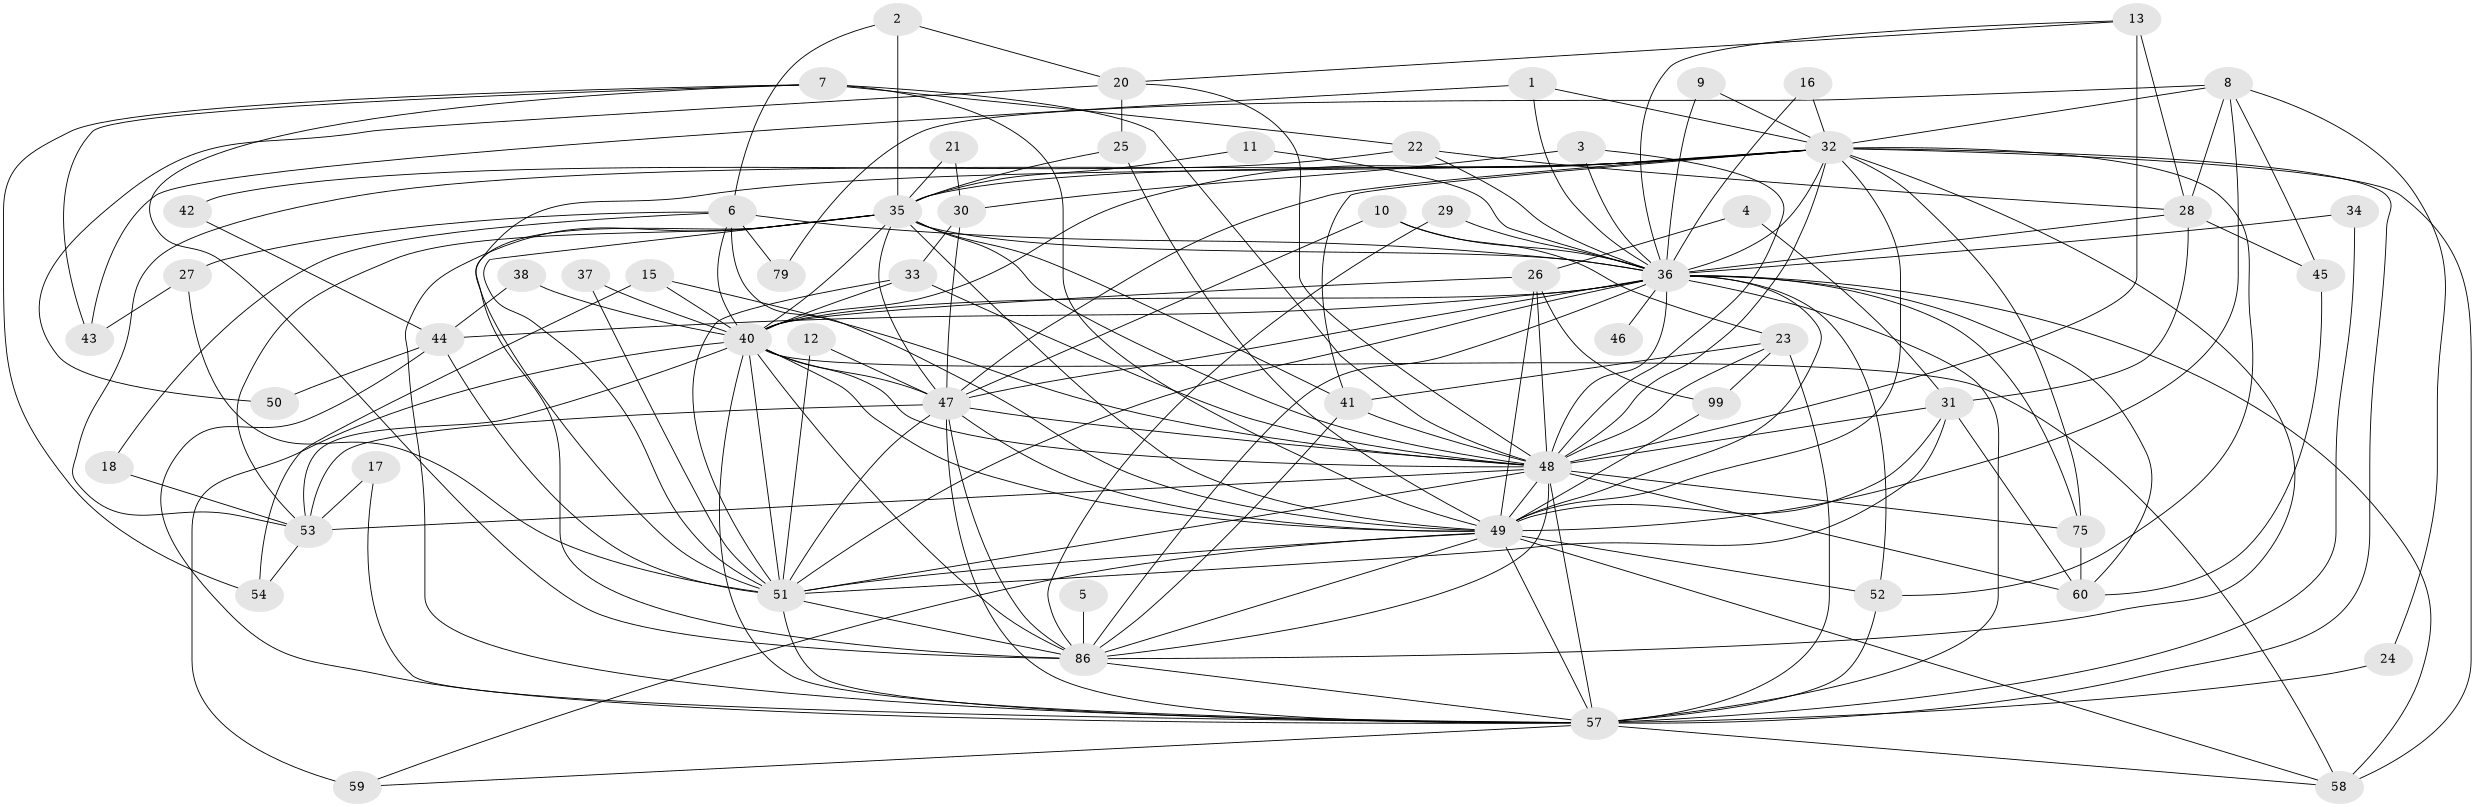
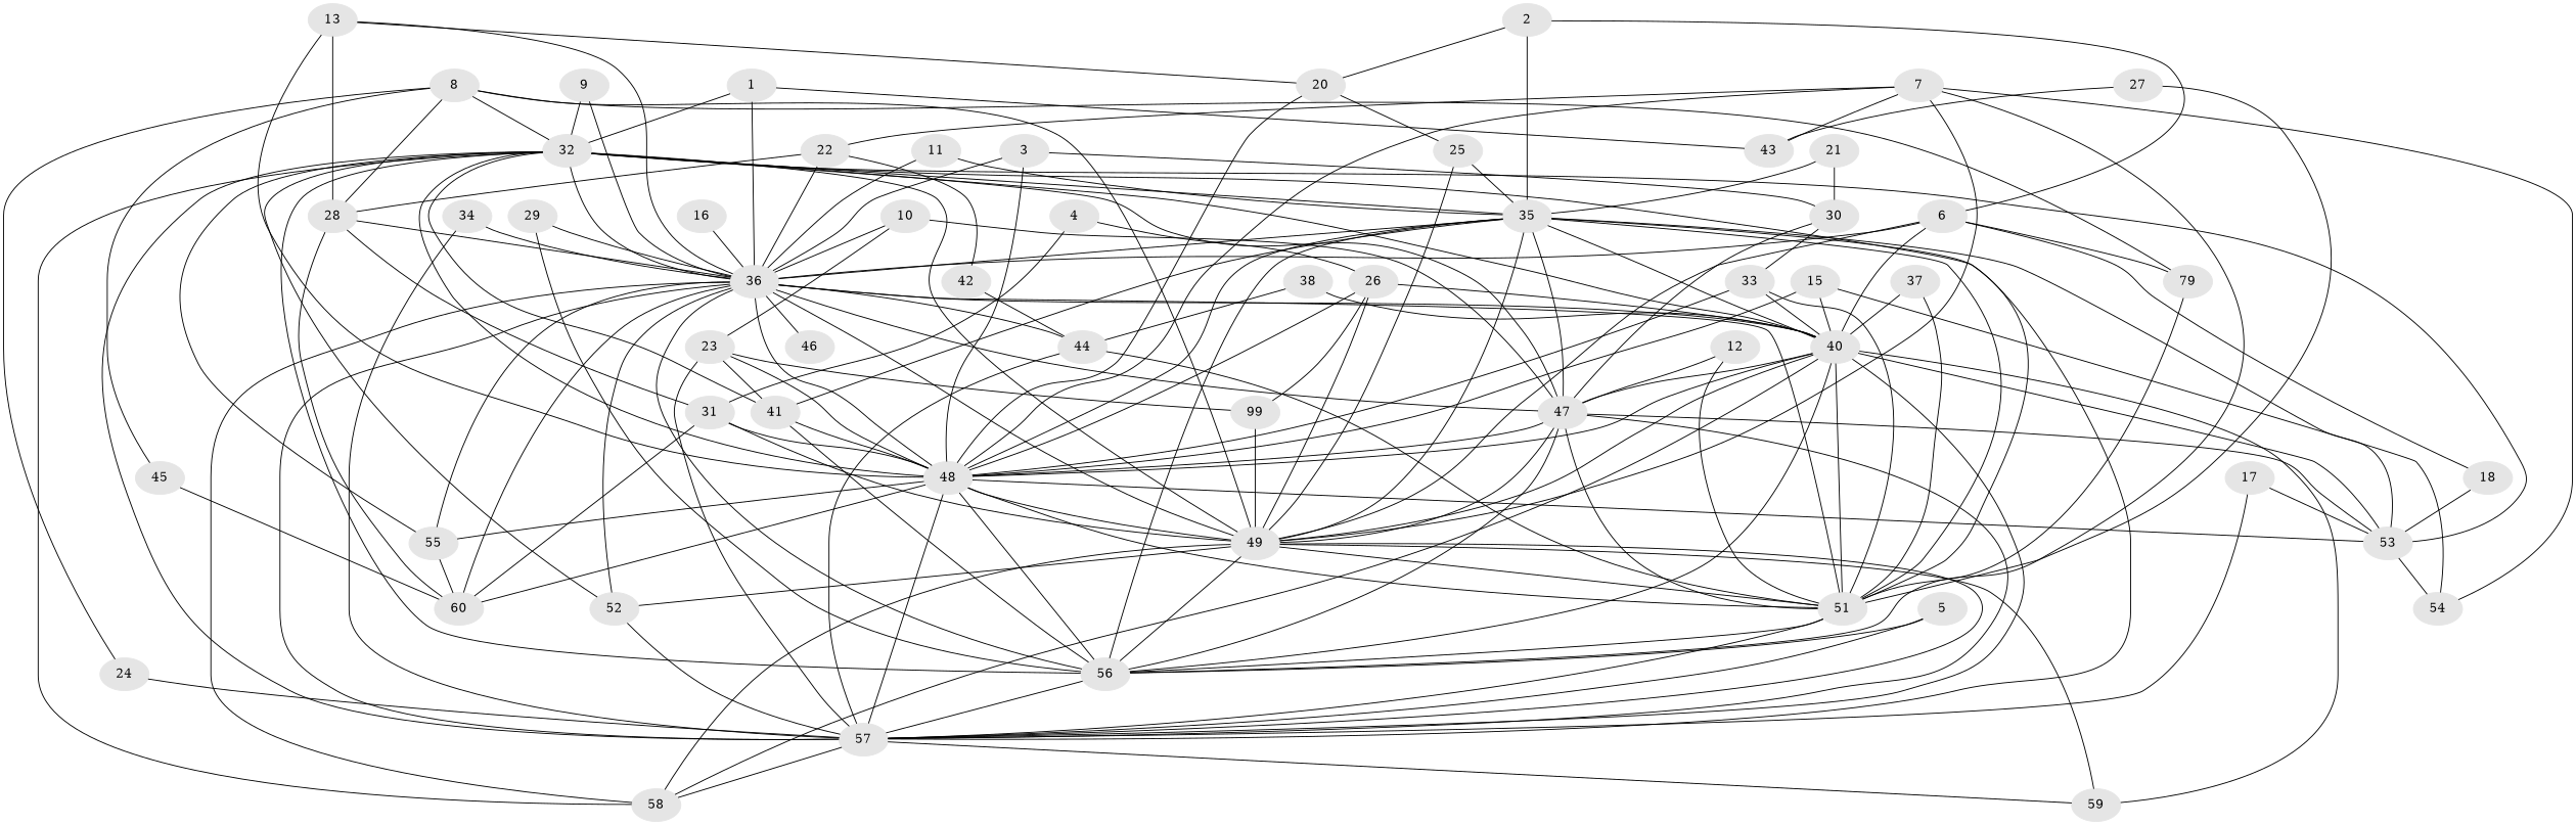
  graph {
    node [color=gray90 style=filled]
    edge [weight=1.0]
    1
    32
    36
    43
    35
    48
-   56 [label=86]
+   56
    57
    40
    49
    47
    51
    53
    41
    52
-   55 [label=75]
+   55
    58
    60
    44
    46
    2
    6
    20
    18
    n25 [label=79]
    27
    25
-   50
    3
    30
    33
    4
    26
    31
    n35 [label=99]
    5
    59
    7
    22
    54
    28
    42
    8
    24
    45
    9
    10
    23
    11
    12
    13
    15
    16
    17
    21
    29
    34
    37
    38
    1 -- 32
    1 -- 36
    1 -- 43
    32 -- 36 [weight=2.0]
    32 -- 35
    32 -- 48 [weight=2.0]
    32 -- 56
    32 -- 57
    32 -- 40
    32 -- 49 [weight=2.0]
    32 -- 47
    32 -- 51
    32 -- 53
    32 -- 41
    32 -- 52
    32 -- 55
    32 -- 58
    36 -- 48 [weight=2.0]
    36 -- 56
    36 -- 57
    36 -- 40
    36 -- 49 [weight=3.0]
    36 -- 47
    36 -- 51
    36 -- 52
    36 -- 55
    36 -- 58
    36 -- 60
    36 -- 44
    36 -- 46
    35 -- 36
    35 -- 48
    35 -- 56
    35 -- 57 [weight=2.0]
    35 -- 40 [weight=2.0]
    35 -- 49 [weight=2.0]
    35 -- 47
    35 -- 51
    35 -- 53
    35 -- 41
    48 -- 56 [weight=2.0]
    48 -- 57 [weight=2.0]
    48 -- 49 [weight=2.0]
    48 -- 51
    48 -- 53
    48 -- 55
    48 -- 60
    56 -- 57 [weight=2.0]
    57 -- 58
    57 -- 59
    40 -- 48 [weight=2.0]
    40 -- 56
    40 -- 57
    40 -- 49 [weight=2.0]
    40 -- 47
    40 -- 51 [weight=2.0]
    40 -- 53
    40 -- 58
    40 -- 59
    49 -- 56
    49 -- 57
    49 -- 51
    49 -- 52
    49 -- 58
    49 -- 59
    47 -- 48 [weight=3.0]
    47 -- 56 [weight=2.0]
    47 -- 57
    47 -- 49
    47 -- 51
    47 -- 53
    51 -- 56 [weight=2.0]
    51 -- 57
    53 -- 54
    41 -- 48
    41 -- 56
    52 -- 57 [weight=2.0]
    55 -- 60
    44 -- 57
    44 -- 51
-   44 -- 50
    2 -- 35
    2 -- 6
    2 -- 20
    6 -- 36
    6 -- 40
    6 -- 49
    6 -- 18
    6 -- n25
-   6 -- 27
    20 -- 48
    20 -- 25
-   20 -- 50
    18 -- 53
    27 -- 43
    27 -- 51
    25 -- 35
    25 -- 49
    3 -- 36
    3 -- 48
    3 -- 30
    30 -- 47
    30 -- 33
    33 -- 48
    33 -- 40
    33 -- 51
    4 -- 26
    4 -- 31
    26 -- 48 [weight=2.0]
    26 -- 40
    26 -- 49
    26 -- n35
    31 -- 48
    31 -- 49
-   31 -- 51
+   n25 -- 51
    31 -- 60
    n35 -- 49
    5 -- 56
+   5 -- 57
    7 -- 43
    7 -- 48
    7 -- 56
    7 -- 49
    7 -- 22
    7 -- 54
    22 -- 36
    22 -- 28
    22 -- 42
    28 -- 36
-   28 -- 45
+   28 -- 60
    28 -- 31
    42 -- 44
    8 -- 32
    8 -- 49
    8 -- n25
    8 -- 28
    8 -- 24
    8 -- 45
    24 -- 57
    45 -- 60
    9 -- 32
    9 -- 36
    10 -- 36
    10 -- 47
    10 -- 23
    23 -- 48
    23 -- 57 [weight=2.0]
    23 -- 41
    23 -- n35
    11 -- 36
    11 -- 35
    12 -- 47
    12 -- 51
    13 -- 36
    13 -- 48 [weight=2.0]
    13 -- 20
    13 -- 28
    15 -- 48
    15 -- 40
    15 -- 54
-   16 -- 32
    16 -- 36
    17 -- 57
    17 -- 53
    21 -- 35
    21 -- 30
    29 -- 36
    29 -- 56
    34 -- 36 [weight=2.0]
    34 -- 57
    37 -- 40 [weight=2.0]
    37 -- 51
    38 -- 40
    38 -- 44
  }
